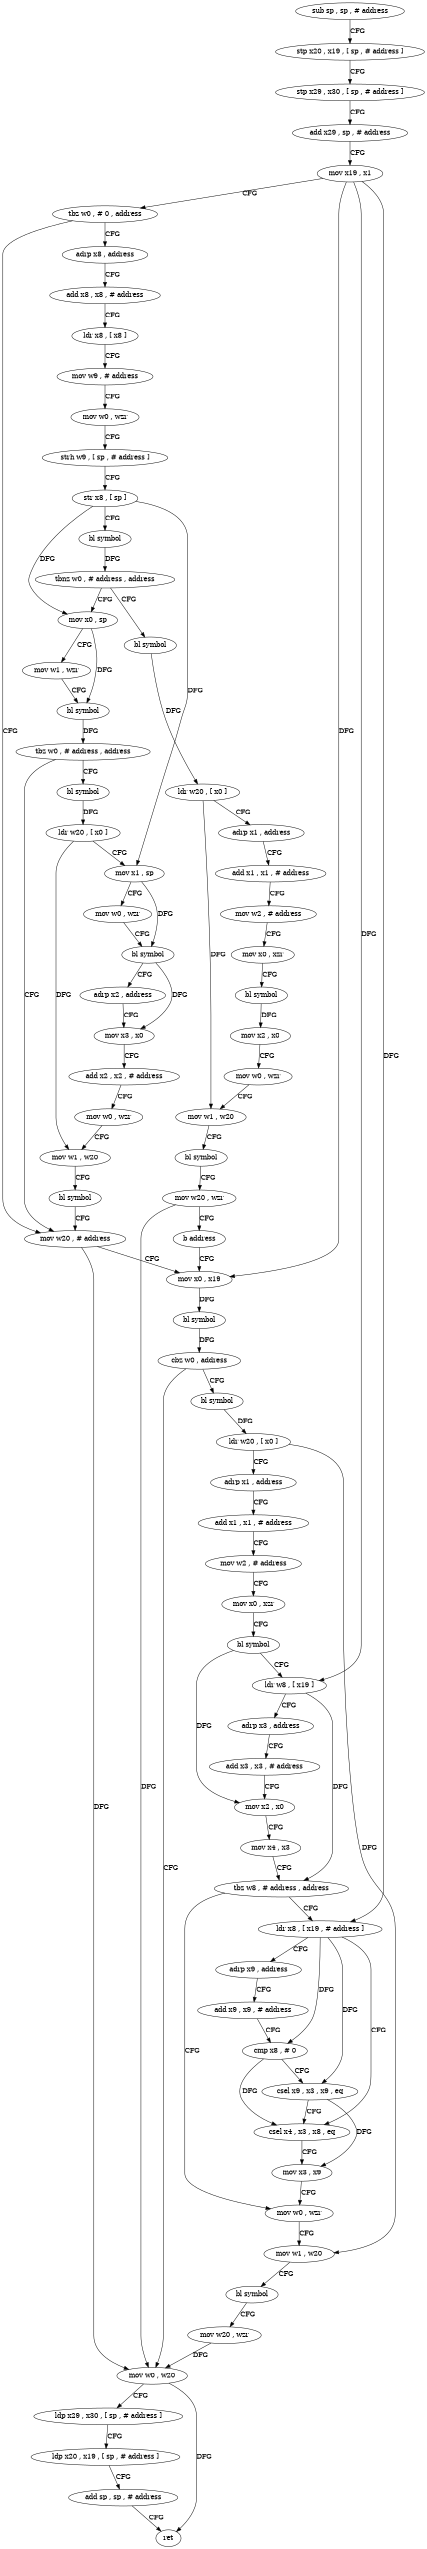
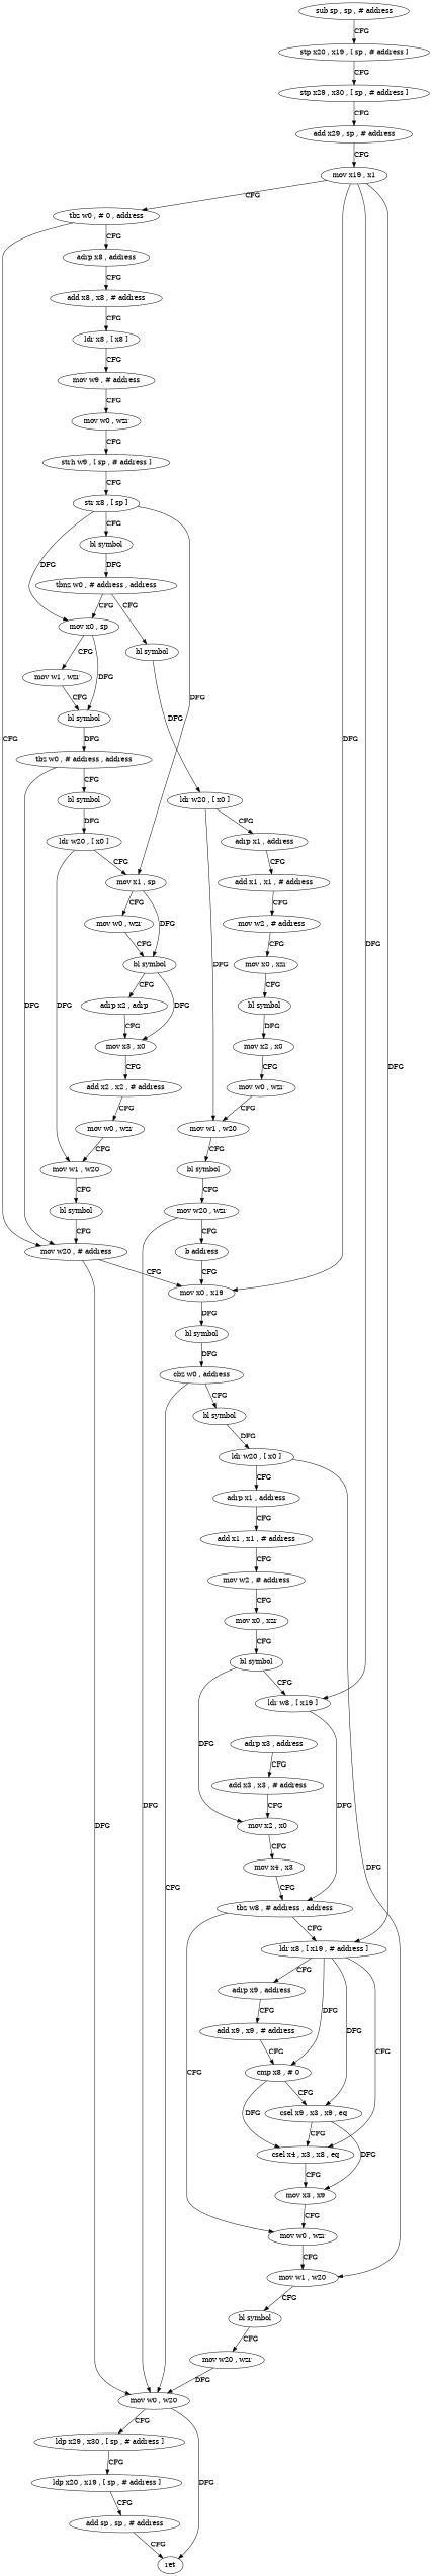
  digraph {
    n1 [label="sub sp , sp , # address"]
    n2 [label="stp x20 , x19 , [ sp , # address ]"]
    n3 [label="stp x29 , x30 , [ sp , # address ]"]
    n4 [label="add x29 , sp , # address"]
    n5 [label="mov x19 , x1"]
    n6 [label="tbz w0 , # 0 , address"]
    n7 [label="mov x0 , x19"]
    n8 [label="ldr w8 , [ x19 ]"]
    n9 [label="ldr x8 , [ x19 , # address ]"]
    n10 [label="mov w20 , # address"]
    n11 [label="adrp x8 , address"]
    n12 [label="bl symbol"]
    n13 [label="adrp x3 , address"]
    n14 [label="tbz w8 , # address , address"]
    n15 [label="adrp x9 , address"]
    n16 [label="cmp x8 , # 0"]
    n17 [label="csel x9 , x3 , x9 , eq"]
    n18 [label="csel x4 , x3 , x8 , eq"]
    n19 [label="mov w0 , w20"]
    n20 [label="add x8 , x8 , # address"]
    n21 [label="ldp x29 , x30 , [ sp , # address ]"]
    n22 [label=ret]
    n23 [label="ldr x8 , [ x8 ]"]
    n24 [label="cbz w0 , address"]
    n25 [label="mov w9 , # address"]
    n26 [label="mov w0 , wzr"]
    n27 [label="strh w9 , [ sp , # address ]"]
    n28 [label="str x8 , [ sp ]"]
    n29 [label="bl symbol"]
    n30 [label="mov x0 , sp"]
    n31 [label="mov x1 , sp"]
    n32 [label="tbnz w0 , # address , address"]
    n33 [label="mov w1 , wzr"]
    n34 [label="bl symbol"]
    n35 [label="mov w0 , wzr"]
    n36 [label="bl symbol"]
    n37 [label="bl symbol"]
    n38 [label="ldr w20 , [ x0 ]"]
    n39 [label="adrp x1 , address"]
    n40 [label="mov w1 , w20"]
    n41 [label="tbz w0 , # address , address"]
    n42 [label="ldp x20 , x19 , [ sp , # address ]"]
    n43 [label="add sp , sp , # address"]
    n44 [label="bl symbol"]
    n45 [label="ldr w20 , [ x0 ]"]
    n46 [label="adrp x1 , address"]
    n47 [label="mov w1 , w20"]
    n48 [label="add x1 , x1 , # address"]
    n49 [label="bl symbol"]
    n50 [label="mov w2 , # address"]
    n51 [label="mov x0 , xzr"]
    n52 [label="bl symbol"]
    n53 [label="mov x2 , x0"]
    n54 [label="mov x4 , x3"]
    n55 [label="add x3 , x3 , # address"]
    n56 [label="mov w0 , wzr"]
    n57 [label="add x9 , x9 , # address"]
    n58 [label="mov x3 , x9"]
    n59 [label="add x1 , x1 , # address"]
    n60 [label="bl symbol"]
    n61 [label="mov w2 , # address"]
    n62 [label="mov x0 , xzr"]
    n63 [label="bl symbol"]
    n64 [label="mov x2 , x0"]
    n65 [label="mov w0 , wzr"]
    n66 [label="mov w20 , wzr"]
    n67 [label="b address"]
    n68 [label="bl symbol"]
    n69 [label="ldr w20 , [ x0 ]"]
    n70 [label="mov w1 , w20"]
    n71 [label="mov w20 , wzr"]
    n72 [label="bl symbol"]
-   n73 [label="adrp x2 , address"]
+   n73 [label="adrp x2 , adrp"]
    n74 [label="mov x3 , x0"]
    n75 [label="add x2 , x2 , # address"]
    n76 [label="mov w0 , wzr"]
    n1 -> n2 [label=CFG]
    n2 -> n3 [label=CFG]
    n3 -> n4 [label=CFG]
    n4 -> n5 [label=CFG]
    n5 -> n6 [label=CFG]
    n5 -> n7 [label=DFG]
    n5 -> n8 [label=DFG]
    n5 -> n9 [label=DFG]
    n6 -> n10 [label=CFG]
    n6 -> n11 [label=CFG]
    n7 -> n12 [label=DFG]
-   n8 -> n13 [label=CFG]
    n8 -> n14 [label=DFG]
    n9 -> n15 [label=CFG]
    n9 -> n16 [label=DFG]
    n9 -> n17 [label=DFG]
    n9 -> n18 [label=CFG]
    n10 -> n7 [label=CFG]
    n10 -> n19 [label=DFG]
    n11 -> n20 [label=CFG]
    n12 -> n24 [label=DFG]
    n13 -> n55 [label=CFG]
    n14 -> n9 [label=CFG]
    n14 -> n56 [label=CFG]
    n15 -> n57 [label=CFG]
    n16 -> n17 [label=CFG]
    n16 -> n18 [label=DFG]
    n17 -> n18 [label=CFG]
    n17 -> n58 [label=DFG]
    n18 -> n58 [label=CFG]
    n19 -> n21 [label=CFG]
    n19 -> n22 [label=DFG]
    n20 -> n23 [label=CFG]
    n21 -> n42 [label=CFG]
    n23 -> n25 [label=CFG]
    n24 -> n19 [label=CFG]
    n24 -> n44 [label=CFG]
    n25 -> n26 [label=CFG]
    n26 -> n27 [label=CFG]
    n27 -> n28 [label=CFG]
    n28 -> n29 [label=CFG]
    n28 -> n30 [label=DFG]
    n28 -> n31 [label=DFG]
    n29 -> n32 [label=DFG]
    n30 -> n33 [label=CFG]
    n30 -> n34 [label=DFG]
    n31 -> n35 [label=CFG]
    n31 -> n36 [label=DFG]
    n32 -> n30 [label=CFG]
    n32 -> n37 [label=CFG]
    n33 -> n34 [label=CFG]
    n34 -> n41 [label=DFG]
    n35 -> n36 [label=CFG]
    n36 -> n73 [label=CFG]
    n36 -> n74 [label=DFG]
    n37 -> n38 [label=DFG]
    n38 -> n39 [label=CFG]
    n38 -> n40 [label=DFG]
    n39 -> n59 [label=CFG]
    n40 -> n60 [label=CFG]
-   n41 -> n10 [label=CFG]
+   n41 -> n10 [label=DFG]
    n41 -> n68 [label=CFG]
    n42 -> n43 [label=CFG]
    n43 -> n22 [label=CFG]
    n44 -> n45 [label=DFG]
    n45 -> n46 [label=CFG]
    n45 -> n47 [label=DFG]
    n46 -> n48 [label=CFG]
    n47 -> n49 [label=CFG]
    n48 -> n50 [label=CFG]
    n49 -> n71 [label=CFG]
    n50 -> n51 [label=CFG]
    n51 -> n52 [label=CFG]
    n52 -> n8 [label=CFG]
    n52 -> n53 [label=DFG]
    n53 -> n54 [label=CFG]
    n54 -> n14 [label=CFG]
    n55 -> n53 [label=CFG]
    n56 -> n47 [label=CFG]
    n57 -> n16 [label=CFG]
    n58 -> n56 [label=CFG]
    n59 -> n61 [label=CFG]
    n60 -> n66 [label=CFG]
    n61 -> n62 [label=CFG]
    n62 -> n63 [label=CFG]
    n63 -> n64 [label=DFG]
    n64 -> n65 [label=CFG]
    n65 -> n40 [label=CFG]
    n66 -> n19 [label=DFG]
    n66 -> n67 [label=CFG]
    n67 -> n7 [label=CFG]
    n68 -> n69 [label=DFG]
    n69 -> n31 [label=CFG]
    n69 -> n70 [label=DFG]
    n70 -> n72 [label=CFG]
    n71 -> n19 [label=DFG]
    n72 -> n10 [label=CFG]
    n73 -> n74 [label=CFG]
    n74 -> n75 [label=CFG]
    n75 -> n76 [label=CFG]
    n76 -> n70 [label=CFG]
  }
